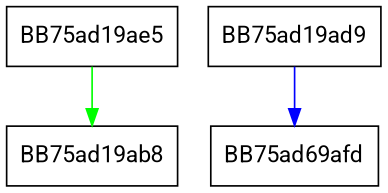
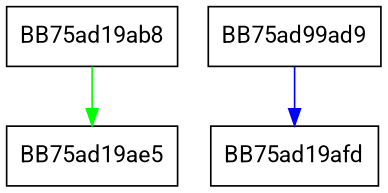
  digraph {
    fontname=Roboto
    splines=ortho
    node [fontname=Roboto shape=box]
    edge [fontname=Roboto]
    BB75ad19ab8
    BB75ad19ae5
-   BB75ad19ad9
-   BB75ad19afd [label=BB75ad69afd]
-   BB75ad19ae5 -> BB75ad19ab8 [color=green]
+   BB75ad19ad9 [label=BB75ad99ad9]
+   BB75ad19afd
+   BB75ad19ab8 -> BB75ad19ae5 [color=green]
    BB75ad19ad9 -> BB75ad19afd [color=blue]
  }
